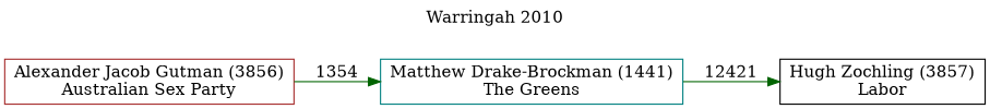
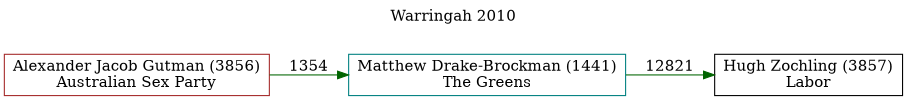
  digraph {
    label="Warringah 2010"
    labelloc=t
    mclimit=10
    rankdir=LR
    node [shape=box]
    edge [color=darkgreen]
    n1 [color=black label="Hugh Zochling (3857)\nLabor"]
    n2 [color=teal label="Matthew Drake-Brockman (1441)\nThe Greens"]
    n3 [color=brown label="Alexander Jacob Gutman (3856)\nAustralian Sex Party"]
-   n2 -> n1 [label=12421]
+   n2 -> n1 [label=12821]
    n3 -> n2 [label=1354]
  }
